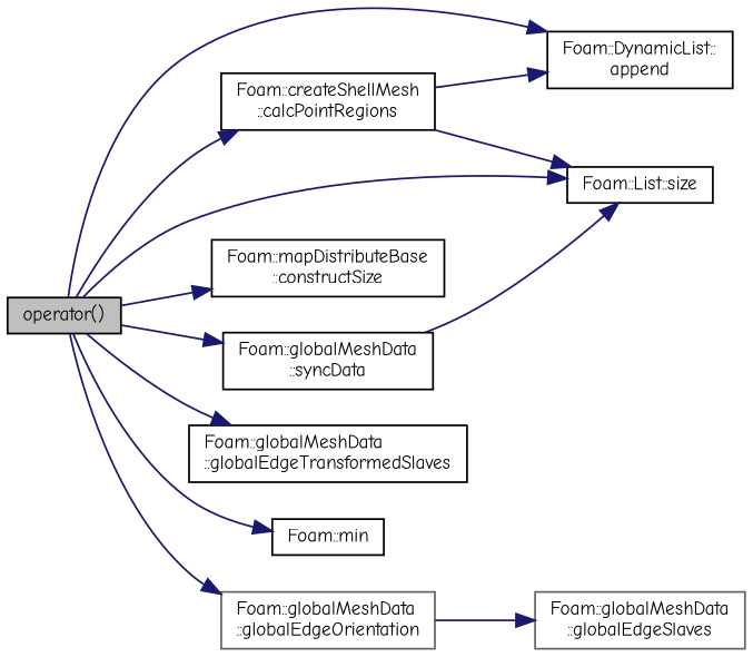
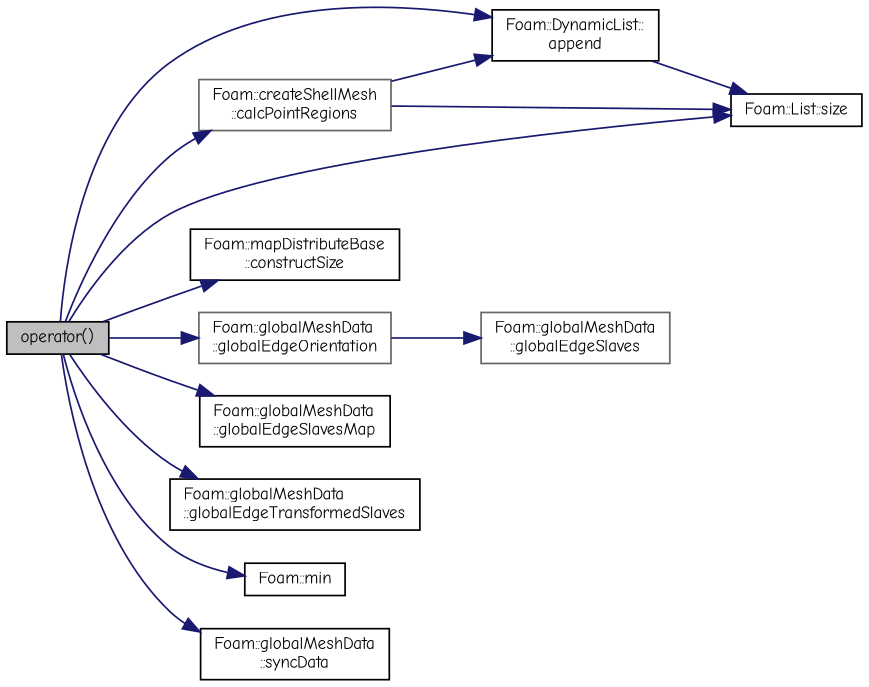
  digraph {
    fontname="Comic Neue"
    rankdir=LR
    node [color=black fontname="Comic Neue" fontsize=10 shape=record]
    edge [color=midnightblue fontname="Comic Neue" fontsize=10 labelfontname=Helvetica labelfontsize=10 style=solid]
    n1 [fillcolor=grey75 fontcolor=black height=0.2 label="operator()" style=filled width=0.4]
    n2 [height=0.2 label="Foam::DynamicList::\lappend" width=0.4]
-   n3 [height=0.2 label="Foam::createShellMesh\l::calcPointRegions" width=0.4]
+   n3 [color=gray40 height=0.2 label="Foam::createShellMesh\l::calcPointRegions" width=0.4]
    n4 [height=0.2 label="Foam::List::size" width=0.4]
    n5 [height=0.2 label="Foam::mapDistributeBase\l::constructSize" width=0.4]
    n6 [color=gray40 height=0.2 label="Foam::globalMeshData\l::globalEdgeOrientation" width=0.4]
+   n7 [height=0.2 label="Foam::globalMeshData\l::globalEdgeSlavesMap" width=0.4]
    n8 [height=0.2 label="Foam::globalMeshData\l::globalEdgeTransformedSlaves" width=0.4]
    n9 [height=0.2 label="Foam::min" width=0.4]
    n10 [height=0.2 label="Foam::globalMeshData\l::syncData" width=0.4]
    n11 [color=gray40 height=0.2 label="Foam::globalMeshData\l::globalEdgeSlaves" width=0.4]
    n1 -> n2
    n1 -> n3
    n1 -> n4
    n1 -> n5
    n1 -> n6
+   n1 -> n7
    n1 -> n8
    n1 -> n9
    n1 -> n10
    n3 -> n2
    n3 -> n4
    n6 -> n11
-   n10 -> n4
+   n2 -> n4
  }
